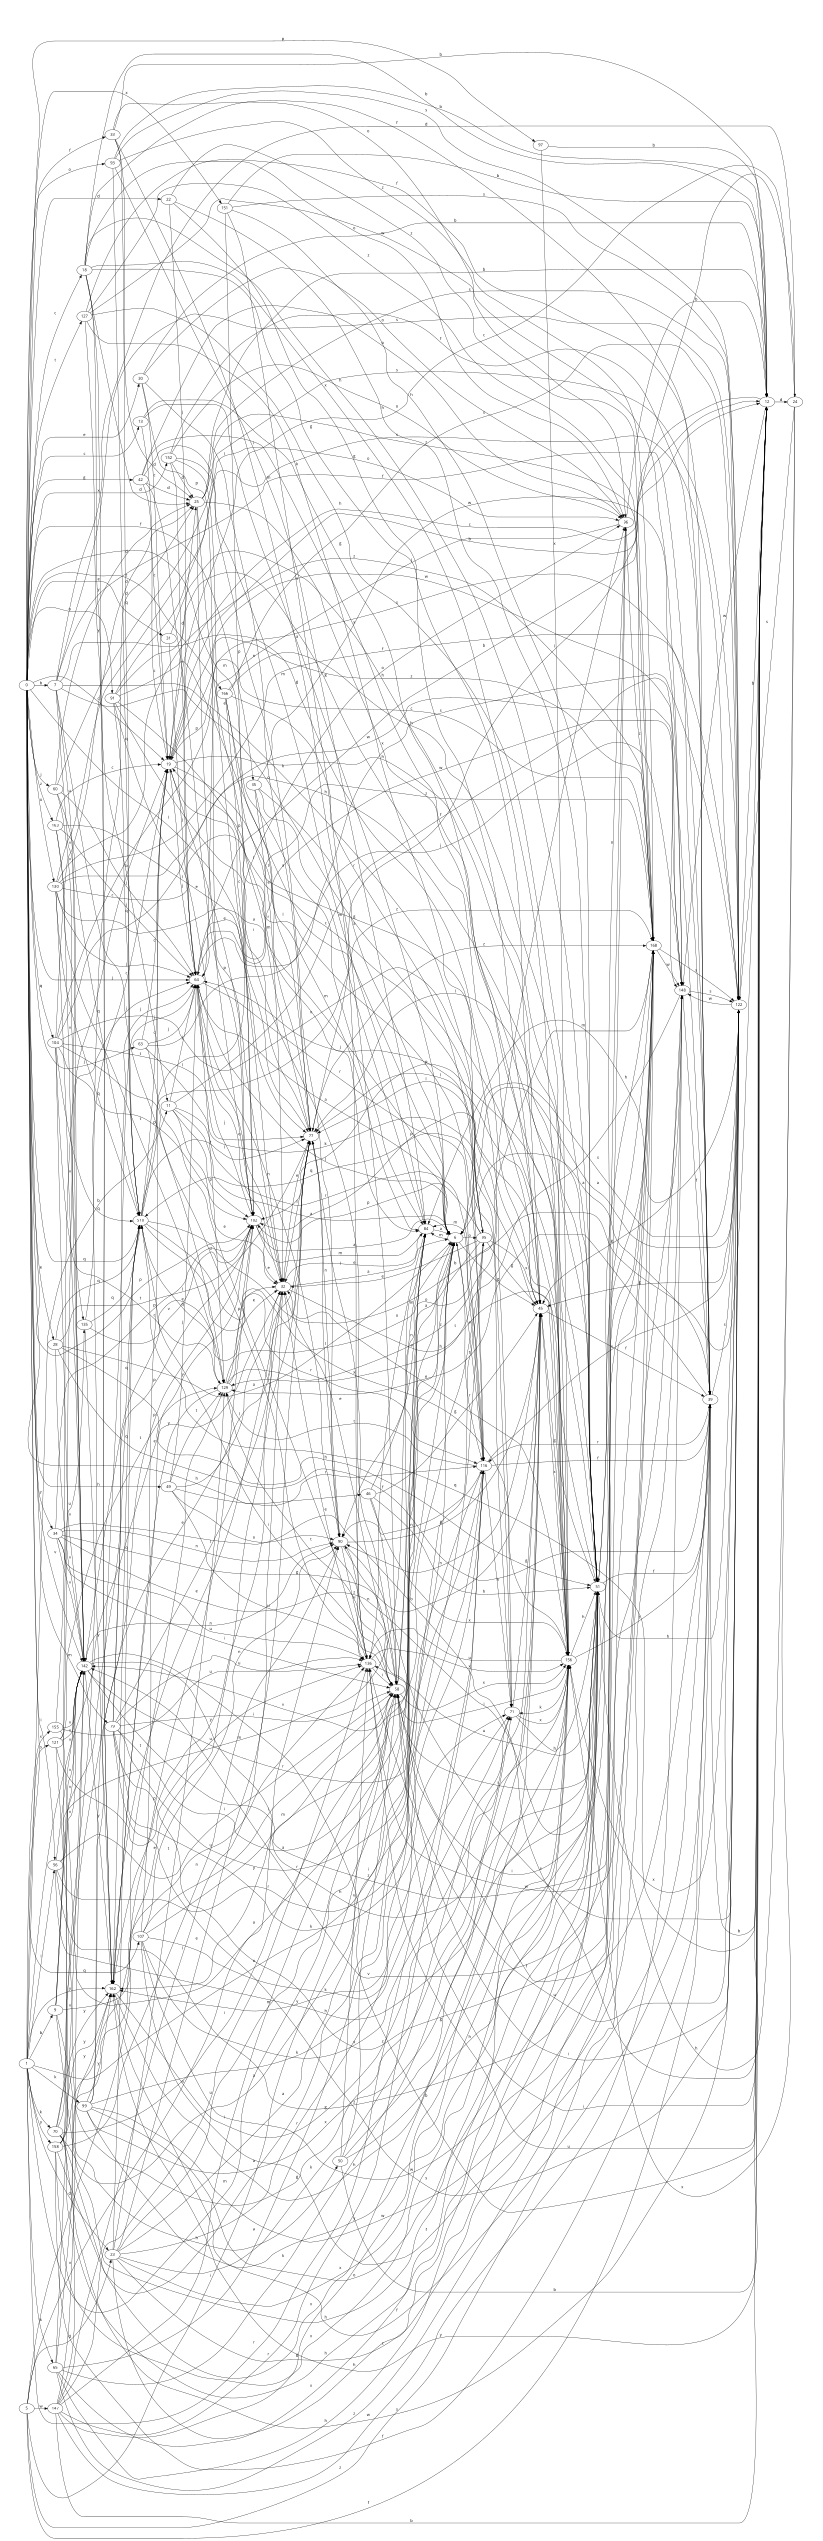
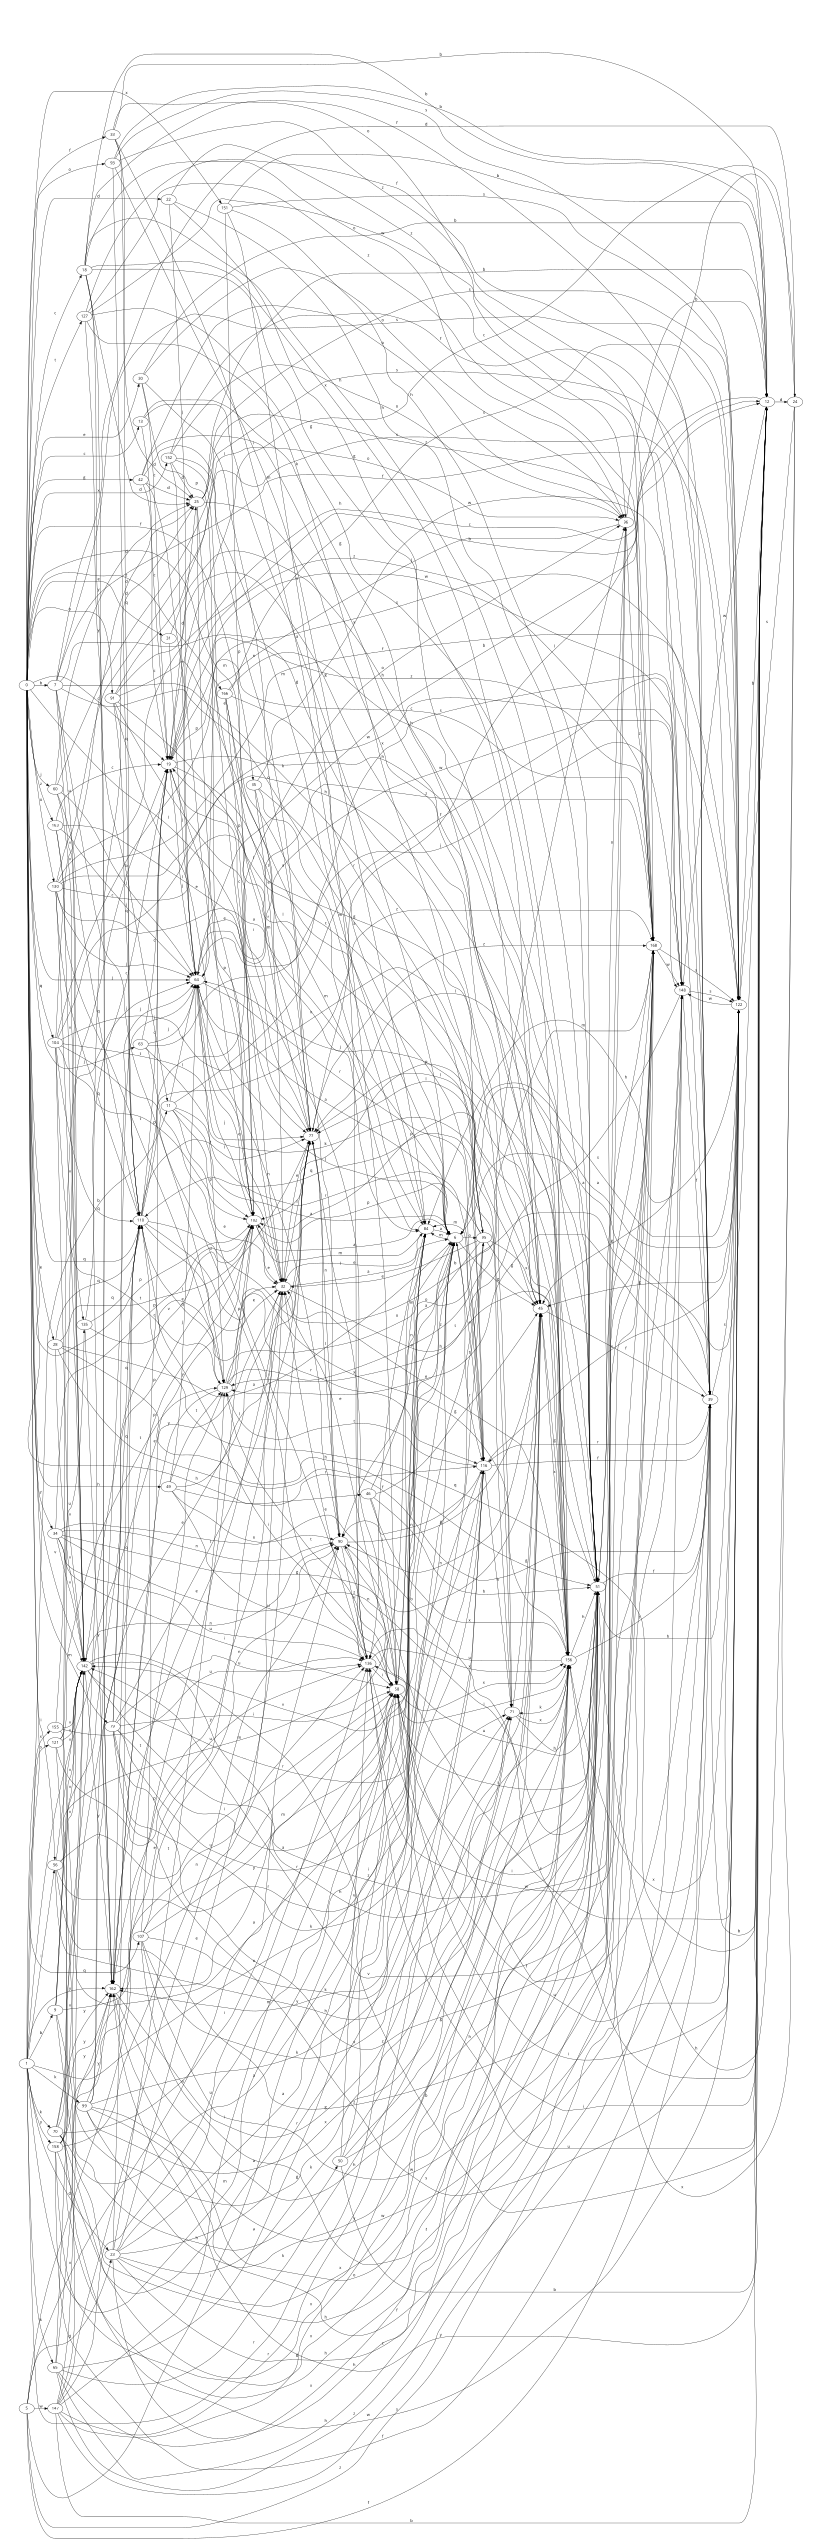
  strict digraph {
    fontname="Open Sans"
    rankdir=LR
    node [fontname="Open Sans"]
    edge [fontname="Open Sans"]
    0
    7
    13
    18
    19
    22
    28
    30
    31
    33
    34
    35
    42
    46
    49
    56
    60
    63
    64
    77
    79
    84
    91
    93
-   97
    102
    104
    107
-   110 [label=510]
+   110
    127
    130
    142
    151
    152
    163
    166
    95
    39
    45
    122
    24
    71
    129
    135
    6
    11
    162
    51
    12
    25
    96
    156
    32
    168
    148
    58
    90
    136
    116
    1
    9
    23
    65
    n64 [label=99]
    70
    121
    155
    158
    50
    5
    147
    0 -> 7 [label=b]
    0 -> 13 [label=c]
    0 -> 18 [label=c]
    0 -> 19 [label=c]
    0 -> 22 [label=d]
    0 -> 28 [label=e]
    0 -> 30 [label=e]
    0 -> 31 [label=e]
    0 -> 33 [label=f]
    0 -> 34 [label=f]
    0 -> 35 [label=f]
    0 -> 42 [label=g]
    0 -> 46 [label=h]
    0 -> 49 [label=h]
    0 -> 56 [label=i]
    0 -> 60 [label=j]
    0 -> 63 [label=j]
    0 -> 64 [label=j]
    0 -> 77 [label=l]
    0 -> 79 [label=m]
    0 -> 84 [label=m]
    0 -> 91 [label=o]
    0 -> 93 [label=o]
-   0 -> 97 [label=p]
    0 -> 102 [label=p]
    0 -> 104 [label=q]
    0 -> 107 [label=q]
    0 -> 110 [label=q]
    0 -> 127 [label=t]
    0 -> 130 [label=u]
    0 -> 142 [label=v]
    0 -> 151 [label=x]
    0 -> 152 [label=x]
    0 -> 163 [label=z]
    0 -> 166 [label=z]
    7 -> 142 [label=v]
    7 -> 95 [label=o]
    7 -> 39 [label=f]
    7 -> 45 [label=g]
    7 -> 122 [label=s]
    7 -> 24 [label=d]
    7 -> 71 [label=k]
    7 -> 129 [label=t]
    7 -> 135 [label=u]
    13 -> 19 [label=c]
    13 -> 45 [label=g]
    13 -> 6 [label=a]
    18 -> 39 [label=f]
    18 -> 45 [label=g]
    18 -> 11 [label=b]
    18 -> 162 [label=y]
    18 -> 51 [label=h]
    18 -> 12 [label=b]
    18 -> 25 [label=d]
    18 -> 96 [label=o]
    18 -> 156 [label=x]
    19 -> 64 [label=j]
    19 -> 45 [label=g]
    19 -> 51 [label=h]
    19 -> 12 [label=b]
    19 -> 25 [label=d]
    19 -> 32 [label=e]
    19 -> 168 [label=z]
    19 -> 148 [label=w]
    22 -> 64 [label=j]
    22 -> 45 [label=g]
    22 -> 51 [label=h]
    22 -> 168 [label=z]
    28 -> 77 [label=l]
    28 -> 110 [label=q]
    28 -> 142 [label=v]
    28 -> 39 [label=f]
    28 -> 6 [label=a]
    28 -> 51 [label=h]
    30 -> 19 [label=c]
    30 -> 77 [label=l]
    30 -> 102 [label=p]
    30 -> 12 [label=b]
    30 -> 96 [label=o]
    31 -> 64 [label=j]
    31 -> 51 [label=h]
    33 -> 110 [label=q]
    33 -> 12 [label=b]
    33 -> 25 [label=d]
    33 -> 96 [label=o]
    33 -> 58 [label=i]
    34 -> 102 [label=p]
    34 -> 142 [label=v]
    34 -> 45 [label=g]
    34 -> 12 [label=b]
    34 -> 168 [label=z]
    34 -> 58 [label=i]
    34 -> 90 [label=n]
    34 -> 136 [label=u]
    35 -> 77 [label=l]
    35 -> 84 [label=m]
    35 -> 6 [label=a]
    35 -> 32 [label=e]
    35 -> 148 [label=w]
    42 -> 19 [label=c]
    42 -> 84 [label=m]
    42 -> 102 [label=p]
    42 -> 25 [label=d]
    42 -> 96 [label=o]
    42 -> 156 [label=x]
    46 -> 45 [label=g]
    46 -> 6 [label=a]
    46 -> 51 [label=h]
    46 -> 156 [label=x]
    46 -> 58 [label=i]
    49 -> 64 [label=j]
    49 -> 77 [label=l]
    49 -> 129 [label=t]
    49 -> 90 [label=n]
    49 -> 136 [label=u]
    49 -> 116 [label=r]
    56 -> 84 [label=m]
    56 -> 142 [label=v]
    56 -> 51 [label=h]
    56 -> 168 [label=z]
    56 -> 58 [label=i]
    56 -> 116 [label=r]
    60 -> 64 [label=j]
    60 -> 110 [label=q]
    60 -> 142 [label=v]
    60 -> 122 [label=s]
    60 -> 25 [label=d]
    63 -> 19 [label=c]
    63 -> 64 [label=j]
    63 -> 122 [label=s]
    63 -> 71 [label=k]
    63 -> 58 [label=i]
    64 -> 129 [label=t]
    64 -> 6 [label=a]
    64 -> 12 [label=b]
    64 -> 32 [label=e]
    64 -> 168 [label=z]
    64 -> 148 [label=w]
    64 -> 90 [label=n]
    64 -> 116 [label=r]
    77 -> 19 [label=c]
    77 -> 162 [label=y]
    77 -> 32 [label=e]
    77 -> 168 [label=z]
    77 -> 90 [label=n]
    79 -> 64 [label=j]
    79 -> 77 [label=l]
    79 -> 110 [label=q]
    79 -> 122 [label=s]
    79 -> 71 [label=k]
    79 -> 6 [label=a]
    79 -> 168 [label=z]
    79 -> 58 [label=i]
    79 -> 136 [label=u]
    79 -> 116 [label=r]
    84 -> 6 [label=a]
    84 -> 32 [label=e]
    84 -> 136 [label=u]
    91 -> 84 [label=m]
    91 -> 110 [label=q]
    91 -> 45 [label=g]
    91 -> 6 [label=a]
    91 -> 96 [label=o]
    91 -> 32 [label=e]
    91 -> 58 [label=i]
    93 -> 84 [label=m]
    93 -> 110 [label=q]
    93 -> 122 [label=s]
    93 -> 12 [label=b]
    93 -> 168 [label=z]
-   97 -> 12 [label=b]
-   97 -> 156 [label=x]
    102 -> 64 [label=j]
    102 -> 84 [label=m]
    102 -> 142 [label=v]
    102 -> 6 [label=a]
    102 -> 162 [label=y]
    102 -> 32 [label=e]
    104 -> 77 [label=l]
    104 -> 102 [label=p]
    104 -> 110 [label=q]
    104 -> 142 [label=v]
    104 -> 122 [label=s]
    104 -> 129 [label=t]
    104 -> 25 [label=d]
    104 -> 156 [label=x]
    104 -> 148 [label=w]
    104 -> 136 [label=u]
    107 -> 19 [label=c]
    107 -> 84 [label=m]
    107 -> 39 [label=f]
    107 -> 71 [label=k]
    107 -> 156 [label=x]
    107 -> 148 [label=w]
    107 -> 58 [label=i]
    107 -> 90 [label=n]
    110 -> 19 [label=c]
    110 -> 77 [label=l]
    110 -> 12 [label=b]
    110 -> 96 [label=o]
    110 -> 156 [label=x]
    110 -> 168 [label=z]
    110 -> 58 [label=i]
    110 -> 116 [label=r]
    127 -> 39 [label=f]
    127 -> 71 [label=k]
    127 -> 162 [label=y]
    127 -> 51 [label=h]
    127 -> 168 [label=z]
    127 -> 148 [label=w]
    130 -> 64 [label=j]
    130 -> 110 [label=q]
    130 -> 142 [label=v]
    130 -> 39 [label=f]
    130 -> 122 [label=s]
    130 -> 6 [label=a]
    130 -> 51 [label=h]
    130 -> 168 [label=z]
    130 -> 116 [label=r]
    142 -> 162 [label=y]
    142 -> 51 [label=h]
    142 -> 12 [label=b]
    142 -> 168 [label=z]
    142 -> 90 [label=n]
    142 -> 116 [label=r]
    151 -> 102 [label=p]
    151 -> 122 [label=s]
    151 -> 51 [label=h]
    151 -> 12 [label=b]
    151 -> 136 [label=u]
    152 -> 64 [label=j]
    152 -> 39 [label=f]
    152 -> 25 [label=d]
    152 -> 96 [label=o]
    152 -> 32 [label=e]
    152 -> 90 [label=n]
    163 -> 19 [label=c]
    163 -> 64 [label=j]
    163 -> 77 [label=l]
    163 -> 142 [label=v]
    163 -> 129 [label=t]
    166 -> 77 [label=l]
    166 -> 84 [label=m]
    166 -> 102 [label=p]
    166 -> 122 [label=s]
    166 -> 51 [label=h]
    166 -> 116 [label=r]
    95 -> 19 [label=c]
    95 -> 64 [label=j]
    95 -> 102 [label=p]
    95 -> 110 [label=q]
    95 -> 142 [label=v]
    95 -> 45 [label=g]
    95 -> 162 [label=y]
    95 -> 156 [label=x]
    95 -> 32 [label=e]
    95 -> 90 [label=n]
    39 -> 122 [label=s]
    39 -> 129 [label=t]
    39 -> 6 [label=a]
    39 -> 12 [label=b]
    39 -> 116 [label=r]
    45 -> 77 [label=l]
    45 -> 39 [label=f]
    45 -> 156 [label=x]
    45 -> 90 [label=n]
    122 -> 84 [label=m]
    122 -> 45 [label=g]
    122 -> 6 [label=a]
    122 -> 51 [label=h]
    122 -> 12 [label=b]
    122 -> 156 [label=x]
    122 -> 148 [label=w]
    122 -> 58 [label=i]
    122 -> 136 [label=u]
    24 -> 19 [label=c]
    24 -> 77 [label=l]
    24 -> 122 [label=s]
    24 -> 51 [label=h]
    24 -> 156 [label=x]
    71 -> 45 [label=g]
    71 -> 51 [label=h]
    71 -> 156 [label=x]
    129 -> 102 [label=p]
    129 -> 110 [label=q]
    129 -> 162 [label=y]
    129 -> 96 [label=o]
    129 -> 32 [label=e]
    129 -> 168 [label=z]
    135 -> 19 [label=c]
    135 -> 110 [label=q]
    135 -> 162 [label=y]
    135 -> 32 [label=e]
    6 -> 64 [label=j]
    6 -> 84 [label=m]
    6 -> 95 [label=o]
    6 -> 45 [label=g]
    6 -> 122 [label=s]
    6 -> 116 [label=r]
    11 -> 64 [label=j]
    11 -> 102 [label=p]
    11 -> 39 [label=f]
    11 -> 6 [label=a]
    11 -> 32 [label=e]
    11 -> 116 [label=r]
    162 -> 110 [label=q]
    162 -> 45 [label=g]
    162 -> 51 [label=h]
    162 -> 32 [label=e]
    51 -> 77 [label=l]
    51 -> 102 [label=p]
    51 -> 39 [label=f]
    51 -> 162 [label=y]
    51 -> 96 [label=o]
    51 -> 58 [label=i]
    51 -> 136 [label=u]
    12 -> 19 [label=c]
    12 -> 110 [label=q]
    12 -> 24 [label=d]
    12 -> 162 [label=y]
    12 -> 148 [label=w]
    12 -> 58 [label=i]
    12 -> 136 [label=u]
    25 -> 77 [label=l]
    25 -> 102 [label=p]
    25 -> 122 [label=s]
    25 -> 12 [label=b]
    25 -> 156 [label=x]
    25 -> 168 [label=z]
    96 -> 64 [label=j]
    96 -> 12 [label=b]
    96 -> 168 [label=z]
    96 -> 58 [label=i]
    156 -> 77 [label=l]
    156 -> 102 [label=p]
    156 -> 39 [label=f]
    156 -> 45 [label=g]
    156 -> 71 [label=k]
    156 -> 51 [label=h]
    156 -> 32 [label=e]
    156 -> 58 [label=i]
    156 -> 136 [label=u]
    32 -> 77 [label=l]
    32 -> 6 [label=a]
    32 -> 51 [label=h]
    168 -> 19 [label=c]
    168 -> 142 [label=v]
    168 -> 122 [label=s]
    168 -> 51 [label=h]
    168 -> 148 [label=w]
    148 -> 64 [label=j]
    148 -> 39 [label=f]
    148 -> 45 [label=g]
    148 -> 122 [label=s]
    148 -> 129 [label=t]
    58 -> 84 [label=m]
    58 -> 129 [label=t]
    58 -> 6 [label=a]
    58 -> 162 [label=y]
    58 -> 156 [label=x]
    58 -> 32 [label=e]
    58 -> 90 [label=n]
    90 -> 77 [label=l]
    90 -> 39 [label=f]
    90 -> 45 [label=g]
    90 -> 122 [label=s]
    90 -> 136 [label=u]
    136 -> 77 [label=l]
    136 -> 156 [label=x]
    136 -> 32 [label=e]
    136 -> 148 [label=w]
    136 -> 58 [label=i]
    116 -> 84 [label=m]
    116 -> 39 [label=f]
    116 -> 122 [label=s]
    116 -> 71 [label=k]
    116 -> 129 [label=t]
    116 -> 6 [label=a]
    116 -> 90 [label=n]
    1 -> 56 [label=i]
    1 -> 84 [label=m]
    1 -> 95 [label=o]
    1 -> 11 [label=b]
    1 -> 162 [label=y]
    1 -> 32 [label=e]
    1 -> 116 [label=r]
    1 -> 9 [label=b]
    1 -> 23 [label=d]
    1 -> 65 [label=k]
    1 -> n64 [label=k]
    1 -> 70 [label=k]
    1 -> 121 [label=s]
    1 -> 155 [label=x]
    1 -> 158 [label=y]
    9 -> 102 [label=p]
    9 -> 142 [label=v]
    9 -> 135 [label=u]
    9 -> 51 [label=h]
    9 -> 136 [label=u]
    9 -> 50 [label=h]
    23 -> 84 [label=m]
    23 -> 110 [label=q]
    23 -> 71 [label=k]
    23 -> 129 [label=t]
    23 -> 6 [label=a]
    23 -> 51 [label=h]
    23 -> 156 [label=x]
    23 -> 32 [label=e]
    23 -> 168 [label=z]
    23 -> 116 [label=r]
    65 -> 102 [label=p]
    65 -> 142 [label=v]
    65 -> 71 [label=k]
    65 -> 6 [label=a]
    65 -> 51 [label=h]
    65 -> 156 [label=x]
    65 -> 168 [label=z]
    n64 -> 64 [label=j]
    n64 -> 39 [label=f]
    n64 -> 71 [label=k]
    n64 -> 162 [label=y]
    n64 -> 96 [label=o]
    n64 -> 156 [label=x]
    n64 -> 32 [label=e]
    n64 -> 148 [label=w]
    70 -> 102 [label=p]
    70 -> 142 [label=v]
    70 -> 122 [label=s]
    70 -> 6 [label=a]
    70 -> 162 [label=y]
    70 -> 51 [label=h]
    70 -> 156 [label=x]
    70 -> 58 [label=i]
    121 -> 64 [label=j]
    121 -> 142 [label=v]
    121 -> 45 [label=g]
    121 -> 129 [label=t]
    121 -> 136 [label=u]
    155 -> 19 [label=c]
    155 -> 142 [label=v]
    155 -> 6 [label=a]
    155 -> 136 [label=u]
    158 -> 142 [label=v]
    158 -> 39 [label=f]
    158 -> 129 [label=t]
    158 -> 6 [label=a]
    158 -> 162 [label=y]
    158 -> 25 [label=d]
    158 -> 156 [label=x]
    158 -> 90 [label=n]
    50 -> 45 [label=g]
    50 -> 51 [label=h]
    50 -> 12 [label=b]
    50 -> 58 [label=i]
    50 -> 136 [label=u]
    5 -> 39 [label=f]
    5 -> 32 [label=e]
    5 -> 168 [label=z]
    5 -> 58 [label=i]
    5 -> 90 [label=n]
    5 -> 23 [label=d]
    5 -> 147 [label=w]
    147 -> 77 [label=l]
    147 -> 142 [label=v]
    147 -> 45 [label=g]
    147 -> 162 [label=y]
    147 -> 12 [label=b]
    147 -> 148 [label=w]
    147 -> 58 [label=i]
    147 -> 136 [label=u]
    147 -> 116 [label=r]
  }
